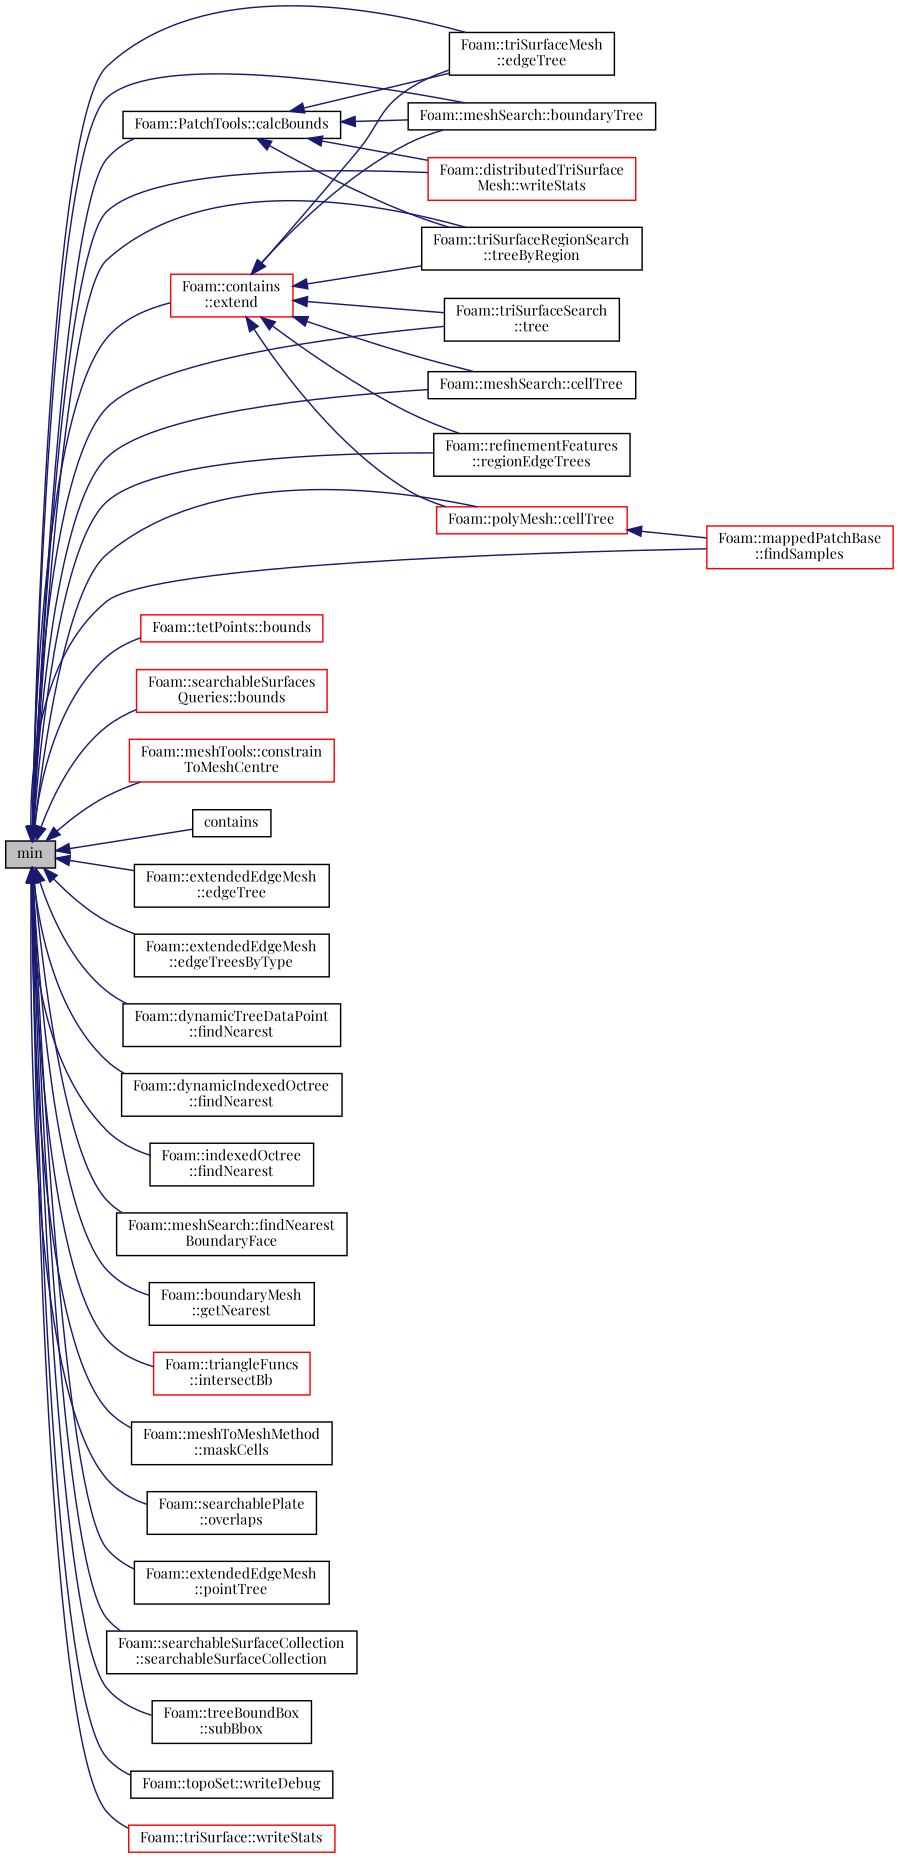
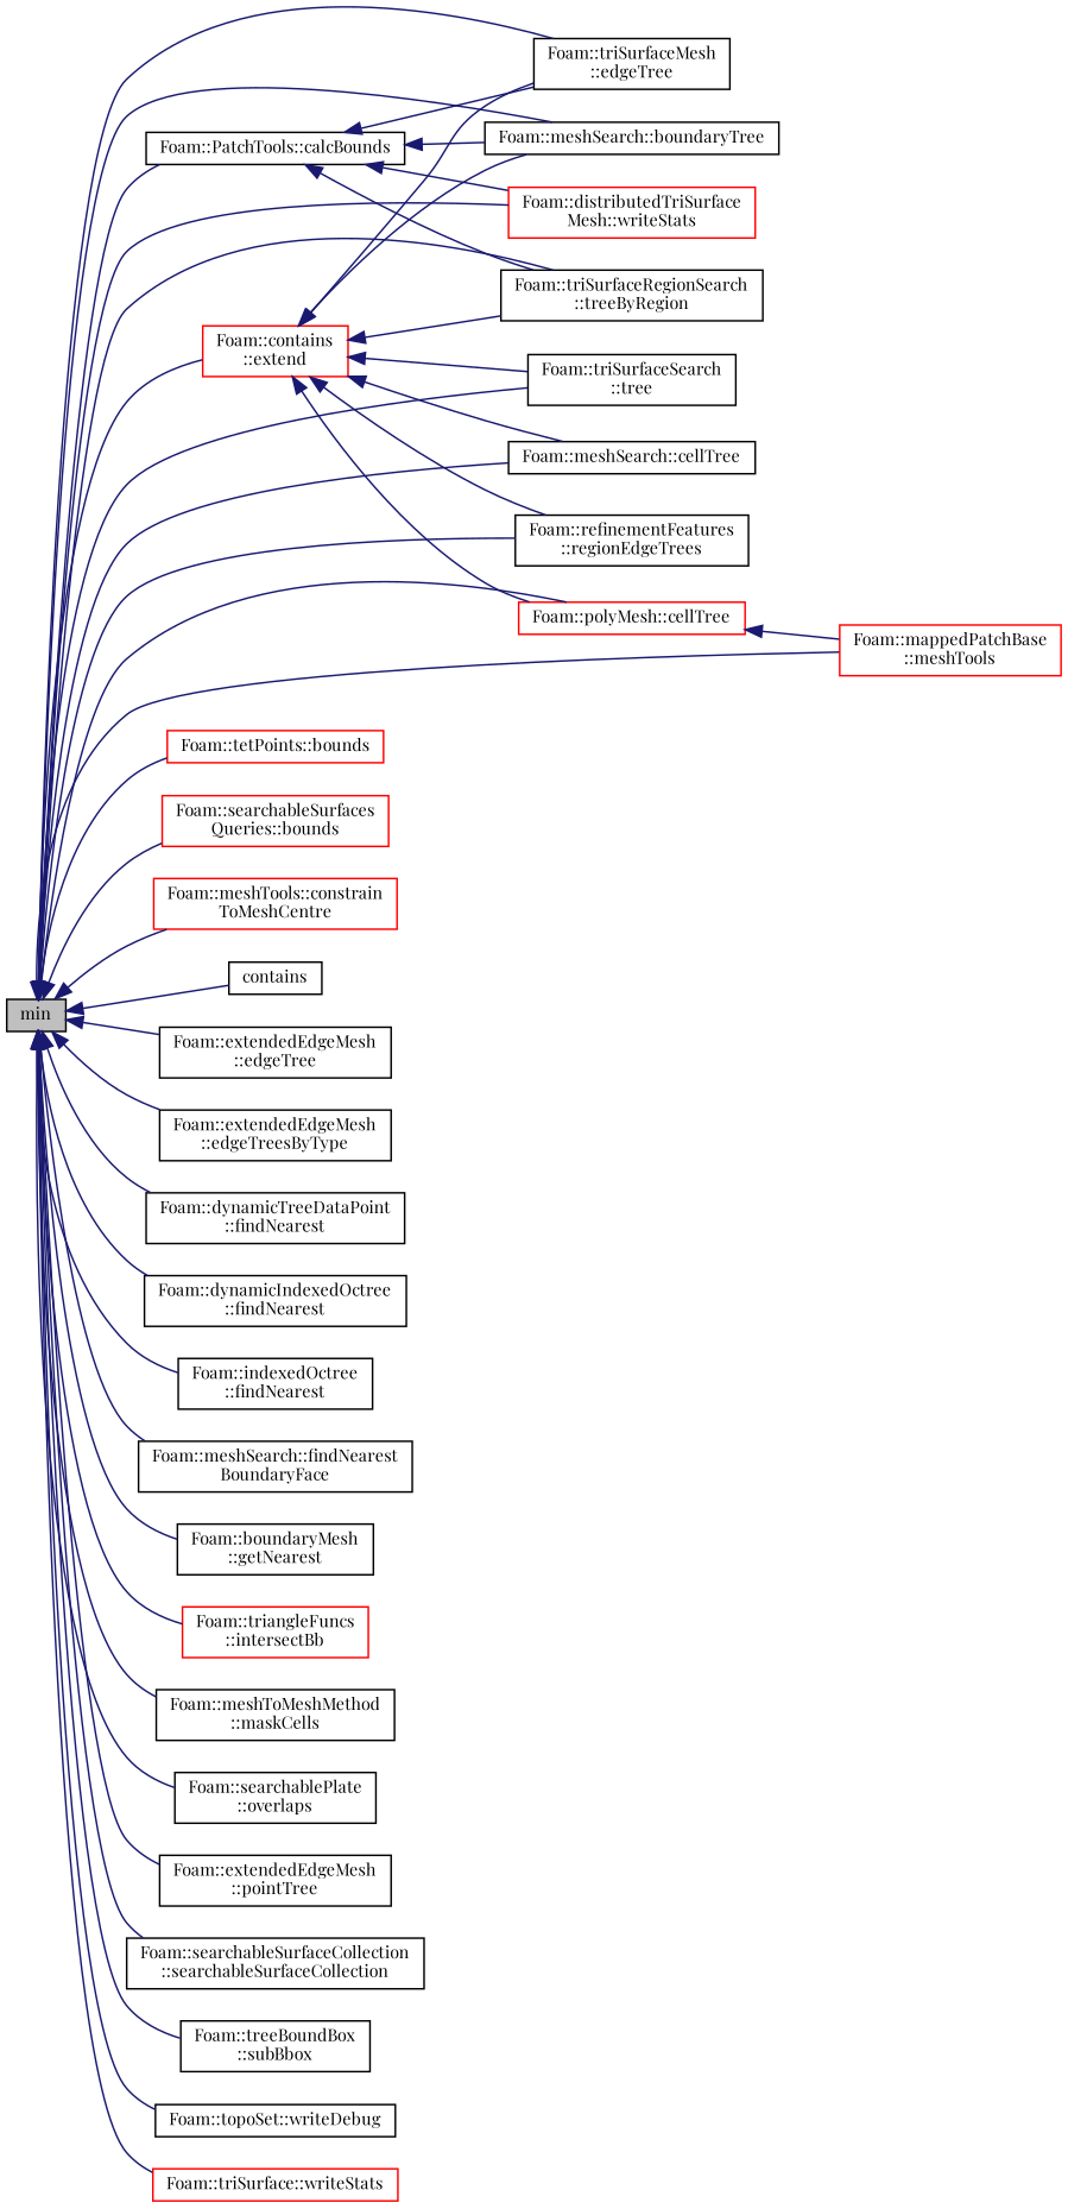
  digraph {
    fontname="Playfair Display"
    rankdir=LR
    node [color=black fontname="Playfair Display" fontsize=10 shape=record]
    edge [color=midnightblue dir=back fontname="Playfair Display" fontsize=10 labelfontname=FreeSans labelfontsize=10 style=solid]
    n1 [fillcolor=grey75 fontcolor=black height=0.2 label=min style=filled width=0.4]
    n2 [height=0.2 label="Foam::meshSearch::boundaryTree" width=0.4]
    n3 [color=red height=0.2 label="Foam::tetPoints::bounds" width=0.4]
    n4 [color=red height=0.2 label="Foam::searchableSurfaces\lQueries::bounds" width=0.4]
    n5 [height=0.2 label="Foam::PatchTools::calcBounds" width=0.4]
    n6 [height=0.2 label="Foam::triSurfaceMesh\l::edgeTree" width=0.4]
    n7 [height=0.2 label="Foam::triSurfaceRegionSearch\l::treeByRegion" width=0.4]
    n8 [height=0.2 label="Foam::triSurfaceSearch\l::tree" width=0.4]
    n9 [color=red height=0.2 label="Foam::distributedTriSurface\lMesh::writeStats" width=0.4]
    n10 [height=0.2 label="Foam::meshSearch::cellTree" width=0.4]
    n11 [color=red height=0.2 label="Foam::polyMesh::cellTree" width=0.4]
-   n12 [color=red height=0.2 label="Foam::mappedPatchBase\l::findSamples" width=0.4]
+   n12 [color=red height=0.2 label="Foam::mappedPatchBase\l::meshTools" width=0.4]
    n13 [color=red height=0.2 label="Foam::meshTools::constrain\lToMeshCentre" width=0.4]
    n14 [height=0.2 label=contains width=0.4]
    n15 [height=0.2 label="Foam::extendedEdgeMesh\l::edgeTree" width=0.4]
    n16 [height=0.2 label="Foam::extendedEdgeMesh\l::edgeTreesByType" width=0.4]
    n17 [color=red height=0.2 label="Foam::contains\l::extend" width=0.4]
    n18 [height=0.2 label="Foam::refinementFeatures\l::regionEdgeTrees" width=0.4]
    n19 [height=0.2 label="Foam::dynamicTreeDataPoint\l::findNearest" width=0.4]
    n20 [height=0.2 label="Foam::dynamicIndexedOctree\l::findNearest" width=0.4]
    n21 [height=0.2 label="Foam::indexedOctree\l::findNearest" width=0.4]
    n22 [height=0.2 label="Foam::meshSearch::findNearest\lBoundaryFace" width=0.4]
    n23 [height=0.2 label="Foam::boundaryMesh\l::getNearest" width=0.4]
    n24 [color=red height=0.2 label="Foam::triangleFuncs\l::intersectBb" width=0.4]
    n25 [height=0.2 label="Foam::meshToMeshMethod\l::maskCells" width=0.4]
    n26 [height=0.2 label="Foam::searchablePlate\l::overlaps" width=0.4]
    n27 [height=0.2 label="Foam::extendedEdgeMesh\l::pointTree" width=0.4]
    n28 [height=0.2 label="Foam::searchableSurfaceCollection\l::searchableSurfaceCollection" width=0.4]
    n29 [height=0.2 label="Foam::treeBoundBox\l::subBbox" width=0.4]
    n30 [height=0.2 label="Foam::topoSet::writeDebug" width=0.4]
    n31 [color=red height=0.2 label="Foam::triSurface::writeStats" width=0.4]
    n1 -> n2
    n1 -> n3
    n1 -> n4
    n1 -> n5
    n1 -> n6
    n1 -> n7
    n1 -> n8
    n1 -> n9
    n1 -> n10
    n1 -> n11
    n1 -> n12
    n1 -> n13
    n1 -> n14
    n1 -> n15
    n1 -> n16
    n1 -> n17
    n1 -> n18
    n1 -> n19
    n1 -> n20
    n1 -> n21
    n1 -> n22
    n1 -> n23
    n1 -> n24
    n1 -> n25
    n1 -> n26
    n1 -> n27
    n1 -> n28
    n1 -> n29
    n1 -> n30
    n1 -> n31
    n5 -> n2
    n5 -> n6
    n5 -> n7
    n5 -> n9
    n11 -> n12
    n17 -> n2
    n17 -> n6
    n17 -> n7
    n17 -> n8
    n17 -> n10
    n17 -> n11
    n17 -> n18
  }
